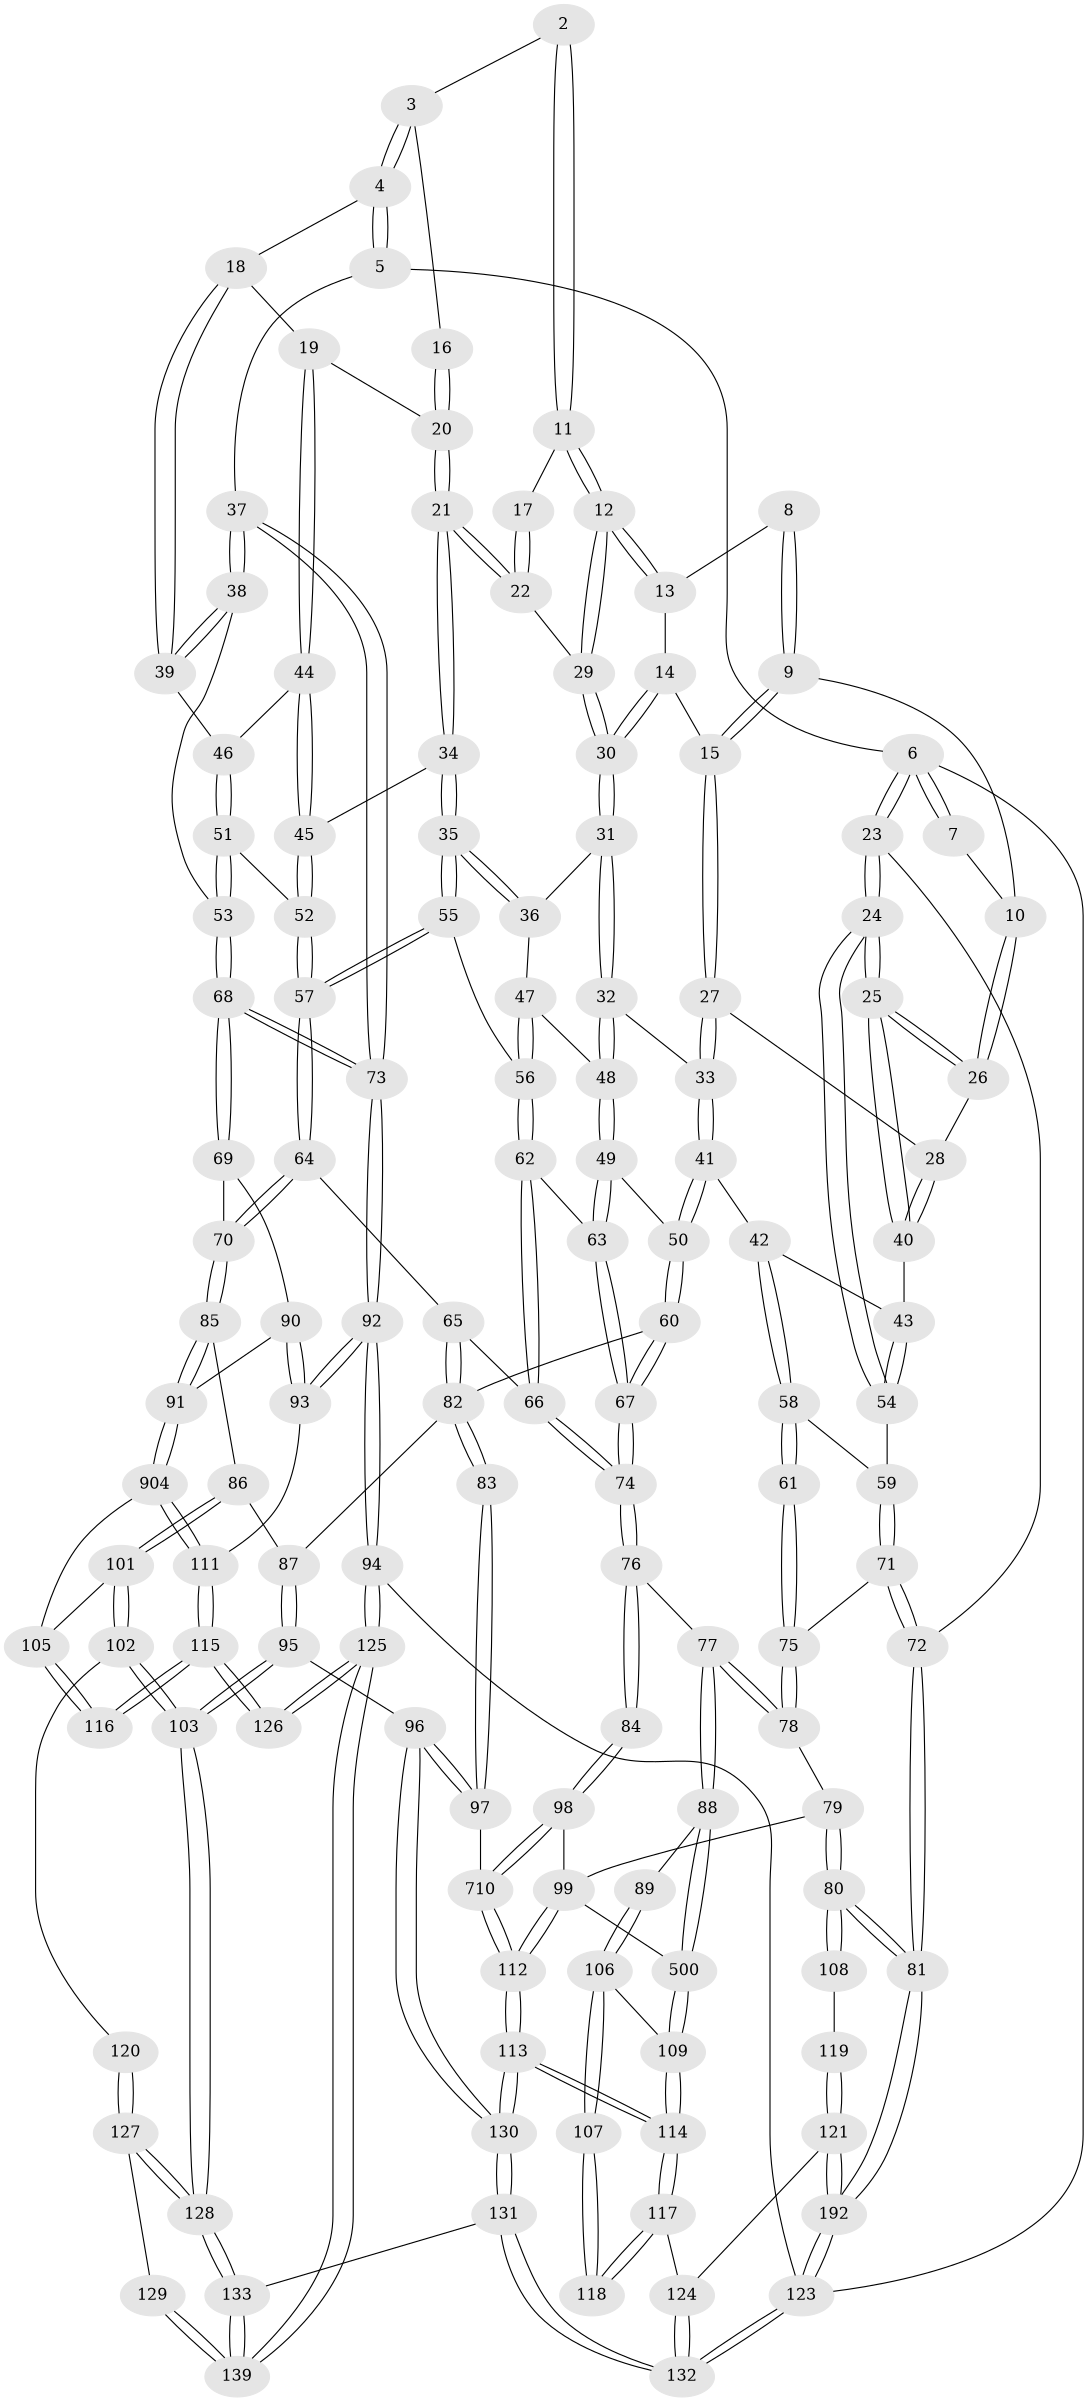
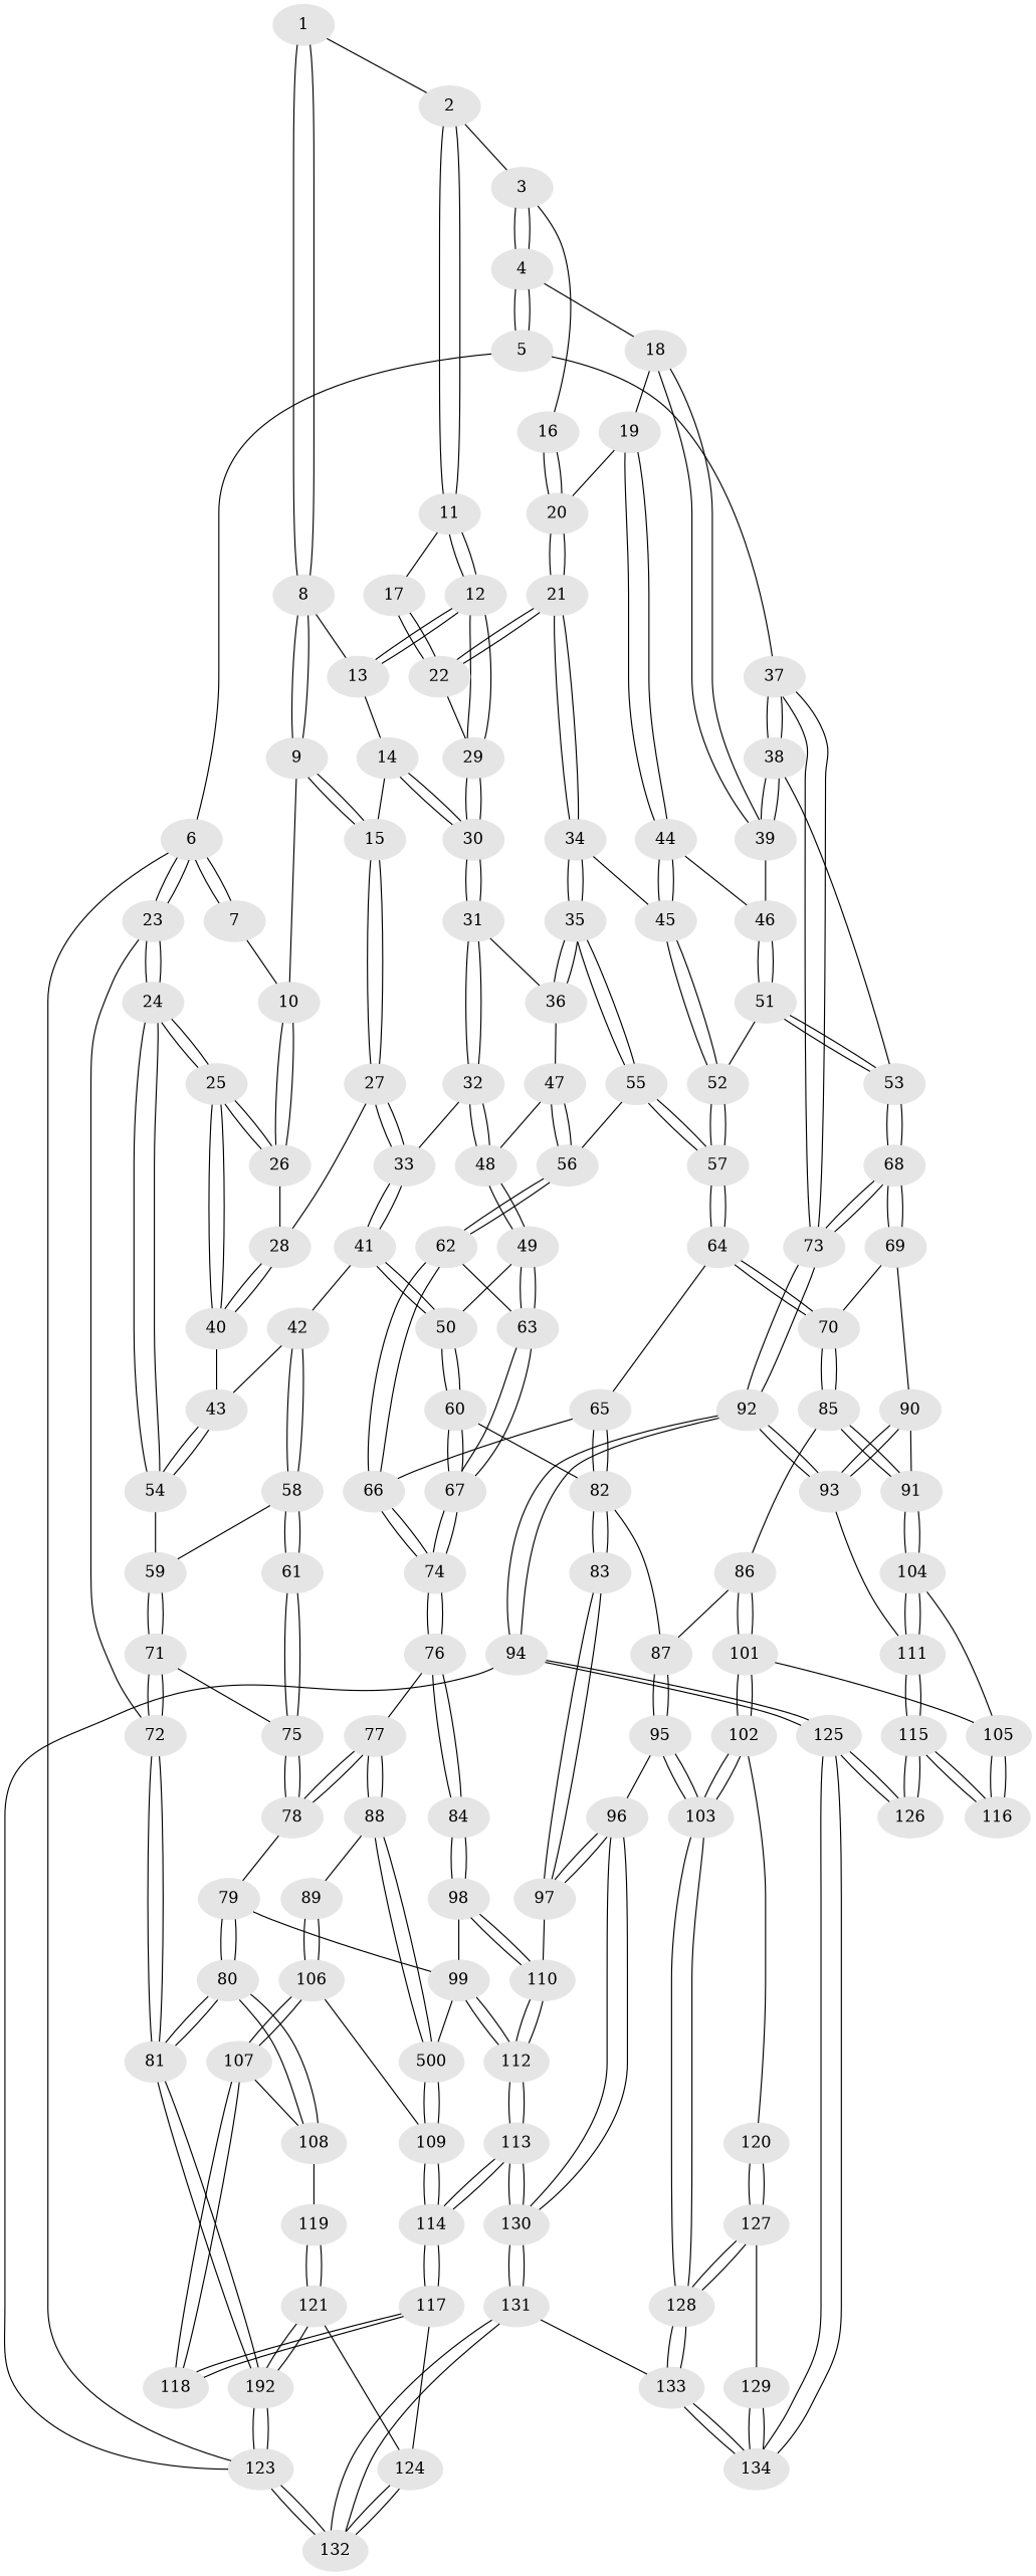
  graph {
    node [color=gray90 style=filled]
+   1
    2
    8
    3
    11
    9
    13
    4
    16
    12
    17
    5
    18
    20
    6
    37
    19
    39
    7
    23
    123
    38
    73
    94
    125
    10
    24
    72
    132
    26
    15
    14
    27
    28
    29
    22
    30
    31
    33
    21
    44
    46
    45
    34
    35
    25
    54
    81
    40
    59
    43
    41
    32
    36
    48
    47
    49
    42
    50
    55
    52
    56
    57
    53
    92
    68
    51
    58
    60
    61
    62
    63
    67
    82
    64
    69
    71
    66
    65
    70
    75
    74
    78
    85
    83
    87
    76
    90
    91
    93
    86
    n92 [label=192]
    77
    84
    79
    88
    98
    89
    n99 [label=500]
    80
    99
    108
    106
    119
    97
    95
-   110 [label=710]
+   110
    101
-   104 [label=904]
+   104
    102
    105
    96
    103
    109
    107
    111
    115
    126
-   134 [label=139]
+   134
    130
    128
    131
    112
    113
    114
    120
    116
    127
    133
    118
    121
    117
    124
    129
+   1 -- 2
+   1 -- 8
+   1 -- 8
    2 -- 3
    2 -- 11
    2 -- 11
    8 -- 9
    8 -- 9
    8 -- 13
    3 -- 4
    3 -- 4
    3 -- 16
    11 -- 12
    11 -- 12
    11 -- 17
    9 -- 10
    9 -- 15
    9 -- 15
    13 -- 14
    4 -- 5
    4 -- 5
    4 -- 18
    16 -- 20
    16 -- 20
    12 -- 13
    12 -- 13
    12 -- 29
    12 -- 29
    17 -- 22
    17 -- 22
    5 -- 6
    5 -- 37
    18 -- 19
    18 -- 39
    18 -- 39
    20 -- 21
    20 -- 21
    6 -- 7
    6 -- 7
    6 -- 23
    6 -- 23
    6 -- 123
    37 -- 38
    37 -- 38
    37 -- 73
    37 -- 73
    19 -- 20
    19 -- 44
    19 -- 44
    39 -- 46
    7 -- 10
    23 -- 24
    23 -- 24
    23 -- 72
    123 -- 132
    123 -- 132
    38 -- 39
    38 -- 39
    38 -- 53
    73 -- 92
    73 -- 92
    94 -- 123
    94 -- 125
    94 -- 125
    125 -- 126
    125 -- 126
    125 -- 134
    125 -- 134
    10 -- 26
    10 -- 26
    24 -- 25
    24 -- 25
    24 -- 54
    24 -- 54
    72 -- 81
    72 -- 81
    26 -- 28
    15 -- 27
    15 -- 27
    14 -- 15
    14 -- 30
    14 -- 30
    27 -- 28
    27 -- 33
    27 -- 33
    28 -- 40
    28 -- 40
    29 -- 30
    29 -- 30
    22 -- 29
    30 -- 31
    30 -- 31
    31 -- 32
    31 -- 32
    31 -- 36
    33 -- 41
    33 -- 41
    21 -- 22
    21 -- 22
    21 -- 34
    21 -- 34
    44 -- 46
    44 -- 45
    44 -- 45
    46 -- 51
    46 -- 51
    45 -- 52
    45 -- 52
    34 -- 45
    34 -- 35
    34 -- 35
    35 -- 36
    35 -- 36
    35 -- 55
    35 -- 55
    25 -- 26
    25 -- 26
    25 -- 40
    25 -- 40
    54 -- 59
    81 -- n92
    81 -- n92
    40 -- 43
    59 -- 71
    59 -- 71
    43 -- 54
    43 -- 54
    41 -- 42
    41 -- 50
    41 -- 50
    32 -- 33
    32 -- 48
    32 -- 48
    36 -- 47
    48 -- 49
    48 -- 49
    47 -- 48
    47 -- 56
    47 -- 56
    49 -- 50
    49 -- 63
    49 -- 63
    42 -- 43
    42 -- 58
    42 -- 58
    50 -- 60
    50 -- 60
    55 -- 56
    55 -- 57
    55 -- 57
    52 -- 57
    52 -- 57
    56 -- 62
    56 -- 62
    57 -- 64
    57 -- 64
    53 -- 68
    53 -- 68
    92 -- 94
    92 -- 94
    92 -- 93
    92 -- 93
    68 -- 73
    68 -- 73
    68 -- 69
    68 -- 69
    51 -- 52
    51 -- 53
    51 -- 53
    58 -- 59
    58 -- 61
    58 -- 61
    60 -- 67
    60 -- 67
    60 -- 82
    61 -- 75
    61 -- 75
    62 -- 63
    62 -- 66
    62 -- 66
    63 -- 67
    63 -- 67
    67 -- 74
    67 -- 74
    82 -- 83
    82 -- 83
    82 -- 87
    64 -- 65
    64 -- 70
    64 -- 70
    69 -- 70
    69 -- 90
    71 -- 72
    71 -- 72
    71 -- 75
    66 -- 74
    66 -- 74
    65 -- 82
    65 -- 82
    65 -- 66
    70 -- 85
    70 -- 85
    75 -- 78
    75 -- 78
    74 -- 76
    74 -- 76
    78 -- 79
    85 -- 91
    85 -- 91
    85 -- 86
    83 -- 97
    83 -- 97
    87 -- 95
    87 -- 95
    76 -- 77
    76 -- 84
    76 -- 84
    90 -- 91
    90 -- 93
    90 -- 93
    91 -- 104
    91 -- 104
    93 -- 111
    86 -- 87
    86 -- 101
    86 -- 101
    n92 -- 123
    n92 -- 123
    77 -- 78
    77 -- 78
    77 -- 88
    77 -- 88
    84 -- 98
    84 -- 98
    79 -- 80
    79 -- 80
    79 -- 99
    88 -- 89
    88 -- n99
    88 -- n99
    98 -- 99
    98 -- 110
    98 -- 110
    89 -- 106
    89 -- 106
    n99 -- 109
    n99 -- 109
    80 -- 81
    80 -- 81
    80 -- 108
    80 -- 108
    99 -- n99
    99 -- 112
    99 -- 112
    108 -- 119
    106 -- 109
    106 -- 107
    106 -- 107
    119 -- 121
    119 -- 121
    97 -- 110
    95 -- 96
    95 -- 103
    95 -- 103
    110 -- 112
    110 -- 112
    101 -- 102
    101 -- 102
    101 -- 105
    104 -- 105
    104 -- 111
    104 -- 111
    102 -- 103
    102 -- 103
    102 -- 120
    105 -- 116
    105 -- 116
    96 -- 97
    96 -- 97
    96 -- 130
    96 -- 130
    103 -- 128
    103 -- 128
    109 -- 114
    109 -- 114
+   107 -- 108
    107 -- 118
    107 -- 118
    111 -- 115
    111 -- 115
    115 -- 126
    115 -- 126
    115 -- 116
    115 -- 116
    130 -- 131
    130 -- 131
    128 -- 133
    128 -- 133
    131 -- 132
    131 -- 132
    131 -- 133
    112 -- 113
    112 -- 113
    113 -- 130
    113 -- 130
    113 -- 114
    113 -- 114
    114 -- 117
    114 -- 117
    120 -- 127
    120 -- 127
    127 -- 128
    127 -- 128
    127 -- 129
    133 -- 134
    133 -- 134
    121 -- n92
    121 -- n92
    121 -- 124
    117 -- 118
    117 -- 118
    117 -- 124
    124 -- 132
    124 -- 132
    129 -- 134
    129 -- 134
  }
